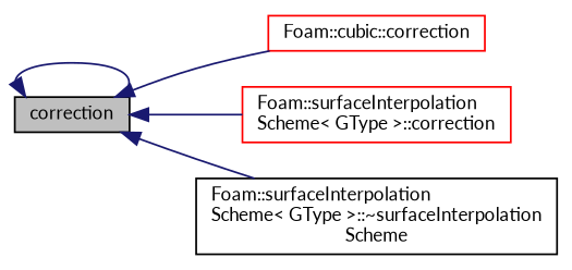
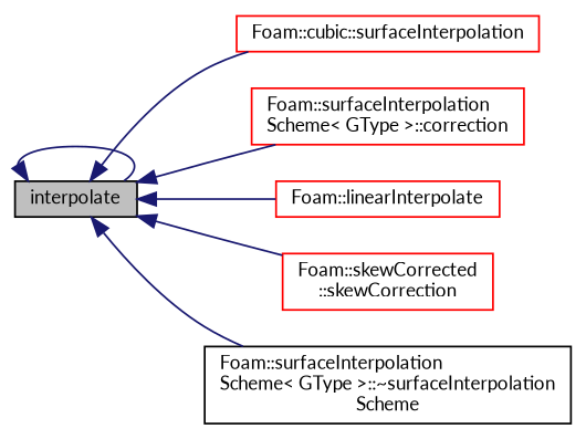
  digraph {
    fontname=Lato
    rankdir=LR
    node [color=red fontname=Lato fontsize=10 shape=record]
    edge [color=midnightblue dir=back fontname=Lato fontsize=10 labelfontname=Helvetica labelfontsize=10 style=solid]
-   n1 [color=black fillcolor=grey75 fontcolor=black height=0.2 label=correction style=filled width=0.4]
-   n2 [height=0.2 label="Foam::cubic::correction" width=0.4]
+   n1 [color=black fillcolor=grey75 fontcolor=black height=0.2 label=interpolate style=filled width=0.4]
+   n2 [height=0.2 label="Foam::cubic::surfaceInterpolation" width=0.4]
    n3 [height=0.2 label="Foam::surfaceInterpolation\lScheme\< GType \>::correction" width=0.4]
+   n4 [height=0.2 label="Foam::linearInterpolate" width=0.4]
+   n5 [height=0.2 label="Foam::skewCorrected\l::skewCorrection" width=0.4]
    n6 [color=black height=0.2 label="Foam::surfaceInterpolation\lScheme\< GType \>::~surfaceInterpolation\lScheme" width=0.4]
    n1 -> n1
    n1 -> n2
    n1 -> n3
+   n1 -> n4
+   n1 -> n5
    n1 -> n6
  }
